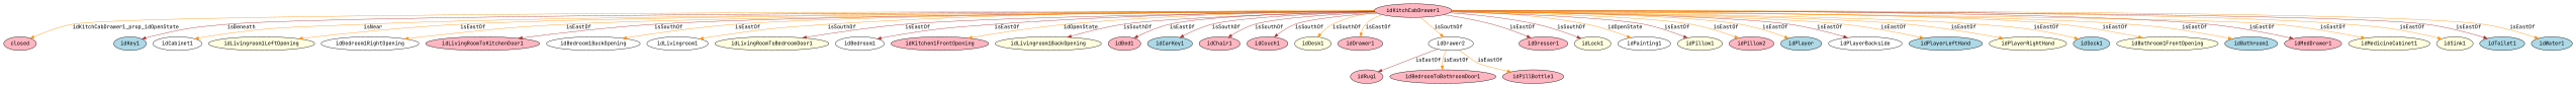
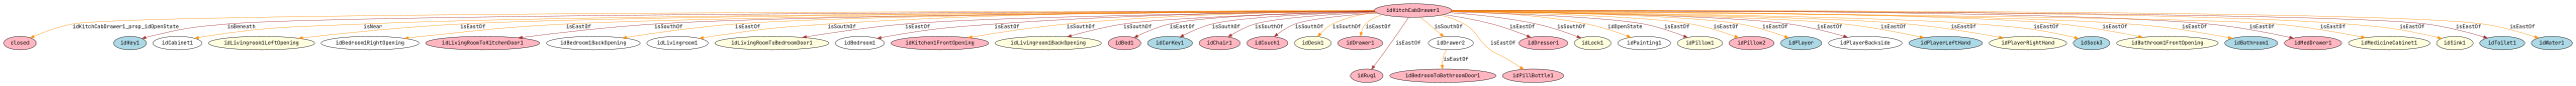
  strict digraph {
    fontname="JetBrains Mono"
    node [fillcolor=lightpink fontname="JetBrains Mono" node_type=entity_node style=filled]
    edge [color=darkorange edge_type=relationship fontname="JetBrains Mono"]
    closed [node_type=property_node]
    idKitchCabDrawer1
    idKey1 [fillcolor=lightblue]
    idCabinet1 [fillcolor=white]
    idLivingroom1LeftOpening [fillcolor=lightyellow]
    idBedroom1RightOpening [fillcolor=white]
    idLivingRoomToKitchenDoor1
    idBedroom1BackOpening [fillcolor=white]
    idLivingroom1 [fillcolor=white]
    idLivingRoomToBedroomDoor1 [fillcolor=lightyellow]
    idBedroom1 [fillcolor=white]
    idKitchen1FrontOpening
    idLivingroom1BackOpening [fillcolor=lightyellow]
    idBed1
    idCarKey1 [fillcolor=lightblue]
    idChair1
    idCouch1
    idDesk1 [fillcolor=lightyellow]
    idDrawer1
    idDrawer2 [fillcolor=white]
    idDresser1
    idLock1 [fillcolor=lightyellow]
    idPainting1 [fillcolor=white]
    idPillow1 [fillcolor=lightyellow]
    idPillow2
    idPlayer [fillcolor=lightblue]
    idPlayerBackside [fillcolor=white]
    idPlayerLeftHand [fillcolor=lightblue]
    idPlayerRightHand [fillcolor=lightyellow]
    idRug1
-   idSock1 [fillcolor=lightblue]
+   idSock1 [fillcolor=lightblue label=idSock3]
    idBathroom1FrontOpening [fillcolor=lightyellow]
    idBathroom1 [fillcolor=lightblue]
    idMedDrawer1
    idMedicineCabinet1 [fillcolor=lightyellow]
    idPillBottle1
    idSink1 [fillcolor=lightyellow]
    idToilet1 [fillcolor=lightblue]
    idWater1 [fillcolor=lightblue]
    idBedroomToBathroomDoor1
    idKitchCabDrawer1 -> closed [edge_type=property label=idKitchCabDrawer1_prop_idOpenState]
    idKitchCabDrawer1 -> idKey1 [color=brown label=isBeneath]
    idKitchCabDrawer1 -> idCabinet1 [label=isNear]
    idKitchCabDrawer1 -> idLivingroom1LeftOpening [label=isEastOf]
    idKitchCabDrawer1 -> idBedroom1RightOpening [label=isEastOf]
    idKitchCabDrawer1 -> idLivingRoomToKitchenDoor1 [color=brown label=isSouthOf]
    idKitchCabDrawer1 -> idBedroom1BackOpening [label=isEastOf]
    idKitchCabDrawer1 -> idLivingroom1 [label=isSouthOf]
    idKitchCabDrawer1 -> idLivingRoomToBedroomDoor1 [color=brown label=isEastOf]
    idKitchCabDrawer1 -> idBedroom1 [color=brown label=isEastOf]
-   idKitchCabDrawer1 -> idKitchen1FrontOpening [label=idOpenState]
+   idKitchCabDrawer1 -> idKitchen1FrontOpening [label=isSouthOf]
    idKitchCabDrawer1 -> idLivingroom1BackOpening [color=brown label=isSouthOf]
    idKitchCabDrawer1 -> idBed1 [color=brown label=isEastOf]
    idKitchCabDrawer1 -> idCarKey1 [color=brown label=isSouthOf]
    idKitchCabDrawer1 -> idChair1 [color=brown label=isSouthOf]
    idKitchCabDrawer1 -> idCouch1 [color=brown label=isSouthOf]
    idKitchCabDrawer1 -> idDesk1 [label=isSouthOf]
    idKitchCabDrawer1 -> idDrawer1 [label=isEastOf]
    idKitchCabDrawer1 -> idDrawer2 [label=isSouthOf]
    idKitchCabDrawer1 -> idDresser1 [color=brown label=isEastOf]
    idKitchCabDrawer1 -> idLock1 [color=brown label=isSouthOf]
    idKitchCabDrawer1 -> idPainting1 [label=idOpenState]
    idKitchCabDrawer1 -> idPillow1 [color=brown label=isEastOf]
    idKitchCabDrawer1 -> idPillow2 [label=isEastOf]
    idKitchCabDrawer1 -> idPlayer [label=isEastOf]
    idKitchCabDrawer1 -> idPlayerBackside [color=brown label=isEastOf]
    idKitchCabDrawer1 -> idPlayerLeftHand [label=isEastOf]
    idKitchCabDrawer1 -> idPlayerRightHand [label=isEastOf]
-   idDrawer2 -> idRug1 [color=brown label=isEastOf]
+   idKitchCabDrawer1 -> idRug1 [color=brown label=isEastOf]
    idKitchCabDrawer1 -> idSock1 [label=isEastOf]
    idKitchCabDrawer1 -> idBathroom1FrontOpening [label=isEastOf]
    idKitchCabDrawer1 -> idBathroom1 [label=isEastOf]
    idKitchCabDrawer1 -> idMedDrawer1 [color=brown label=isEastOf]
    idKitchCabDrawer1 -> idMedicineCabinet1 [label=isEastOf]
-   idDrawer2 -> idPillBottle1 [label=isEastOf]
+   idKitchCabDrawer1 -> idPillBottle1 [label=isEastOf]
    idKitchCabDrawer1 -> idSink1 [label=isEastOf]
    idKitchCabDrawer1 -> idToilet1 [color=brown label=isEastOf]
    idKitchCabDrawer1 -> idWater1 [label=isEastOf]
    idDrawer2 -> idBedroomToBathroomDoor1 [label=isEastOf]
  }
